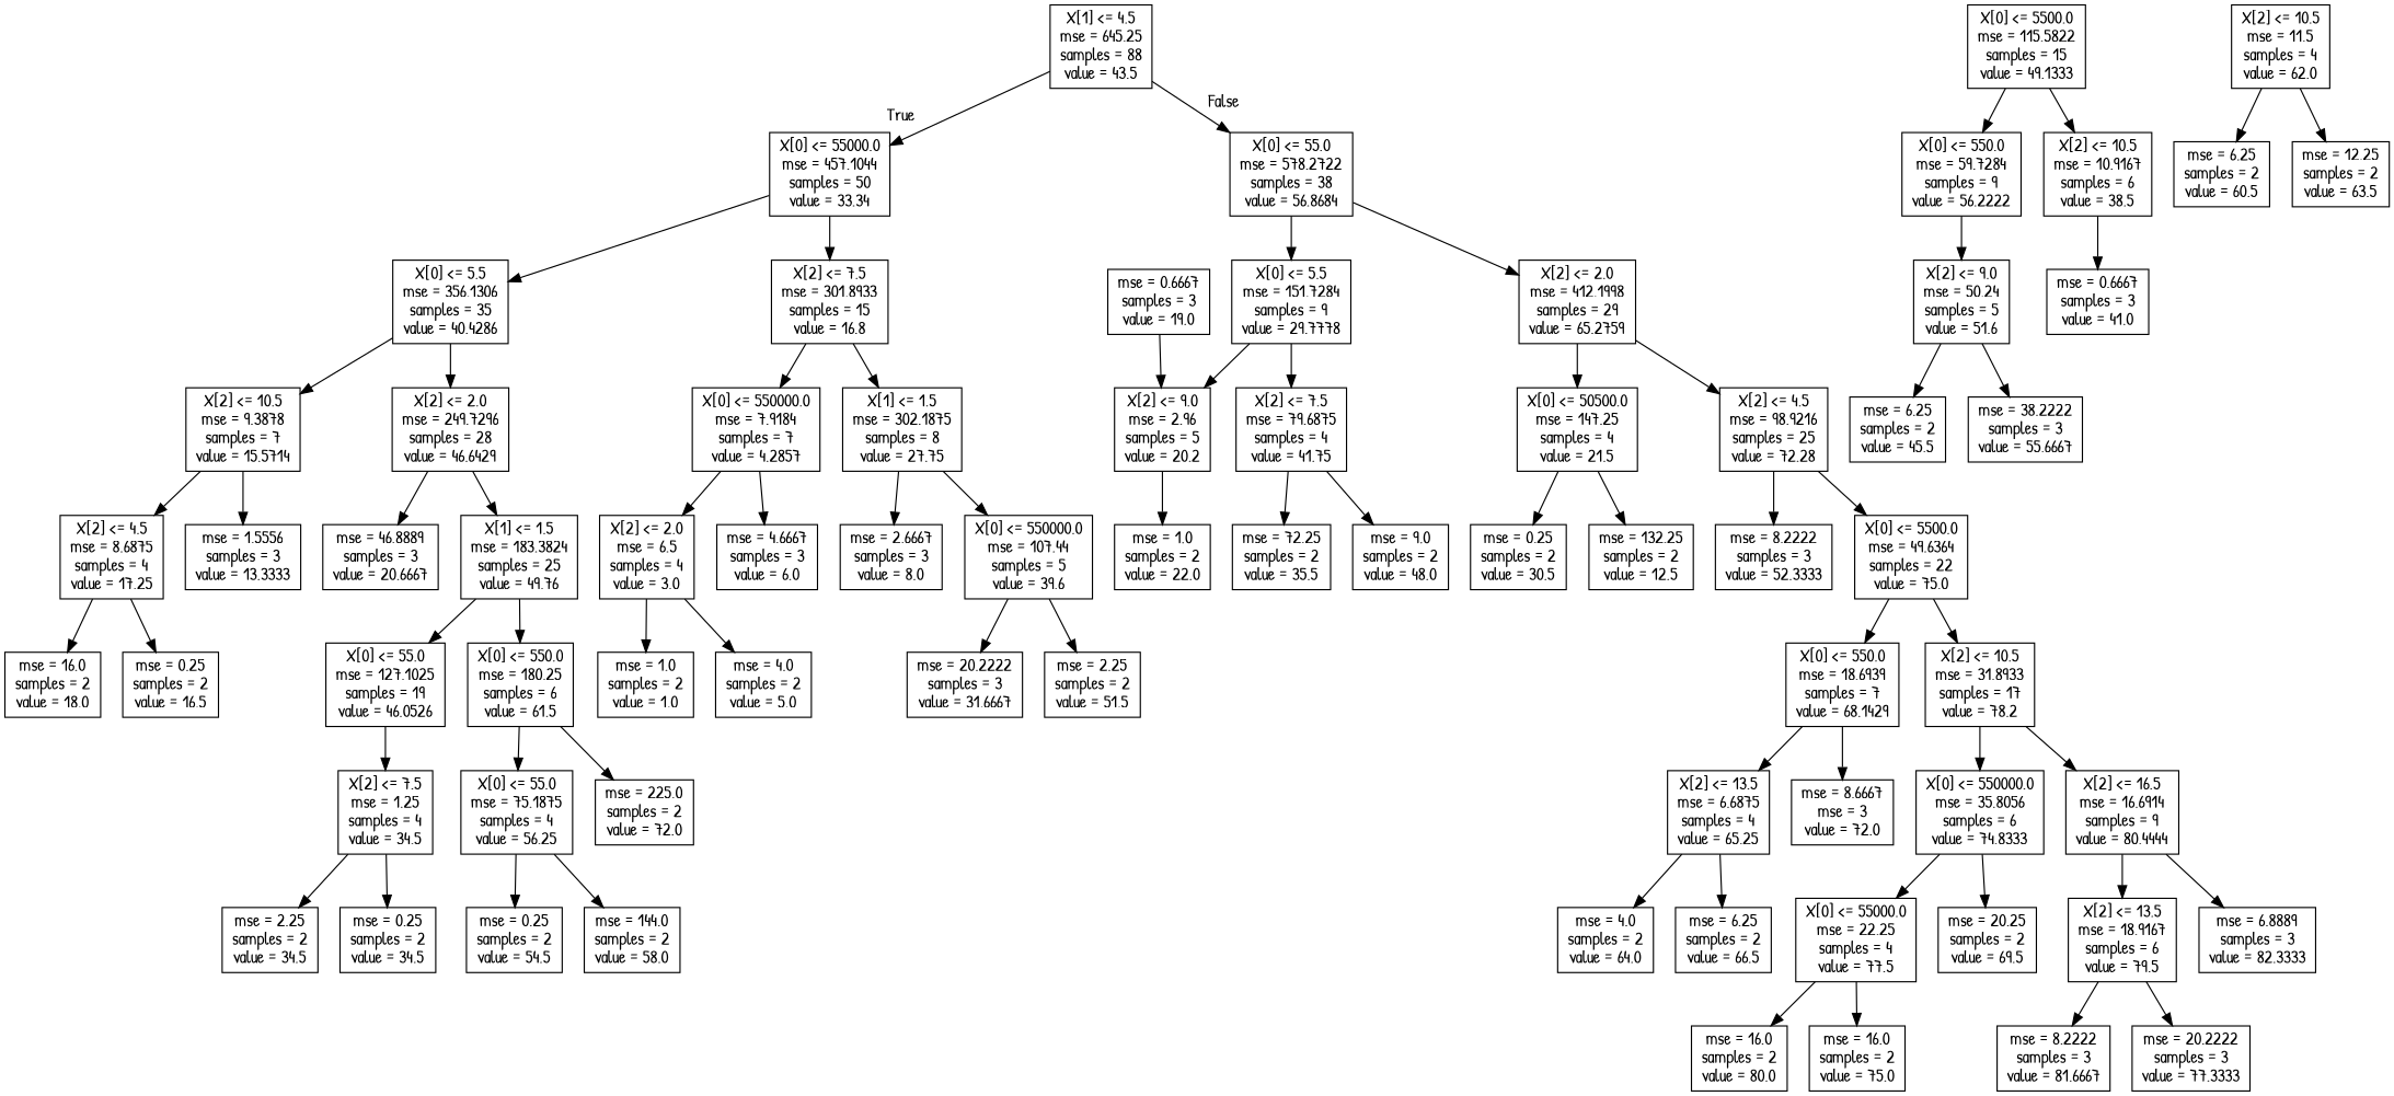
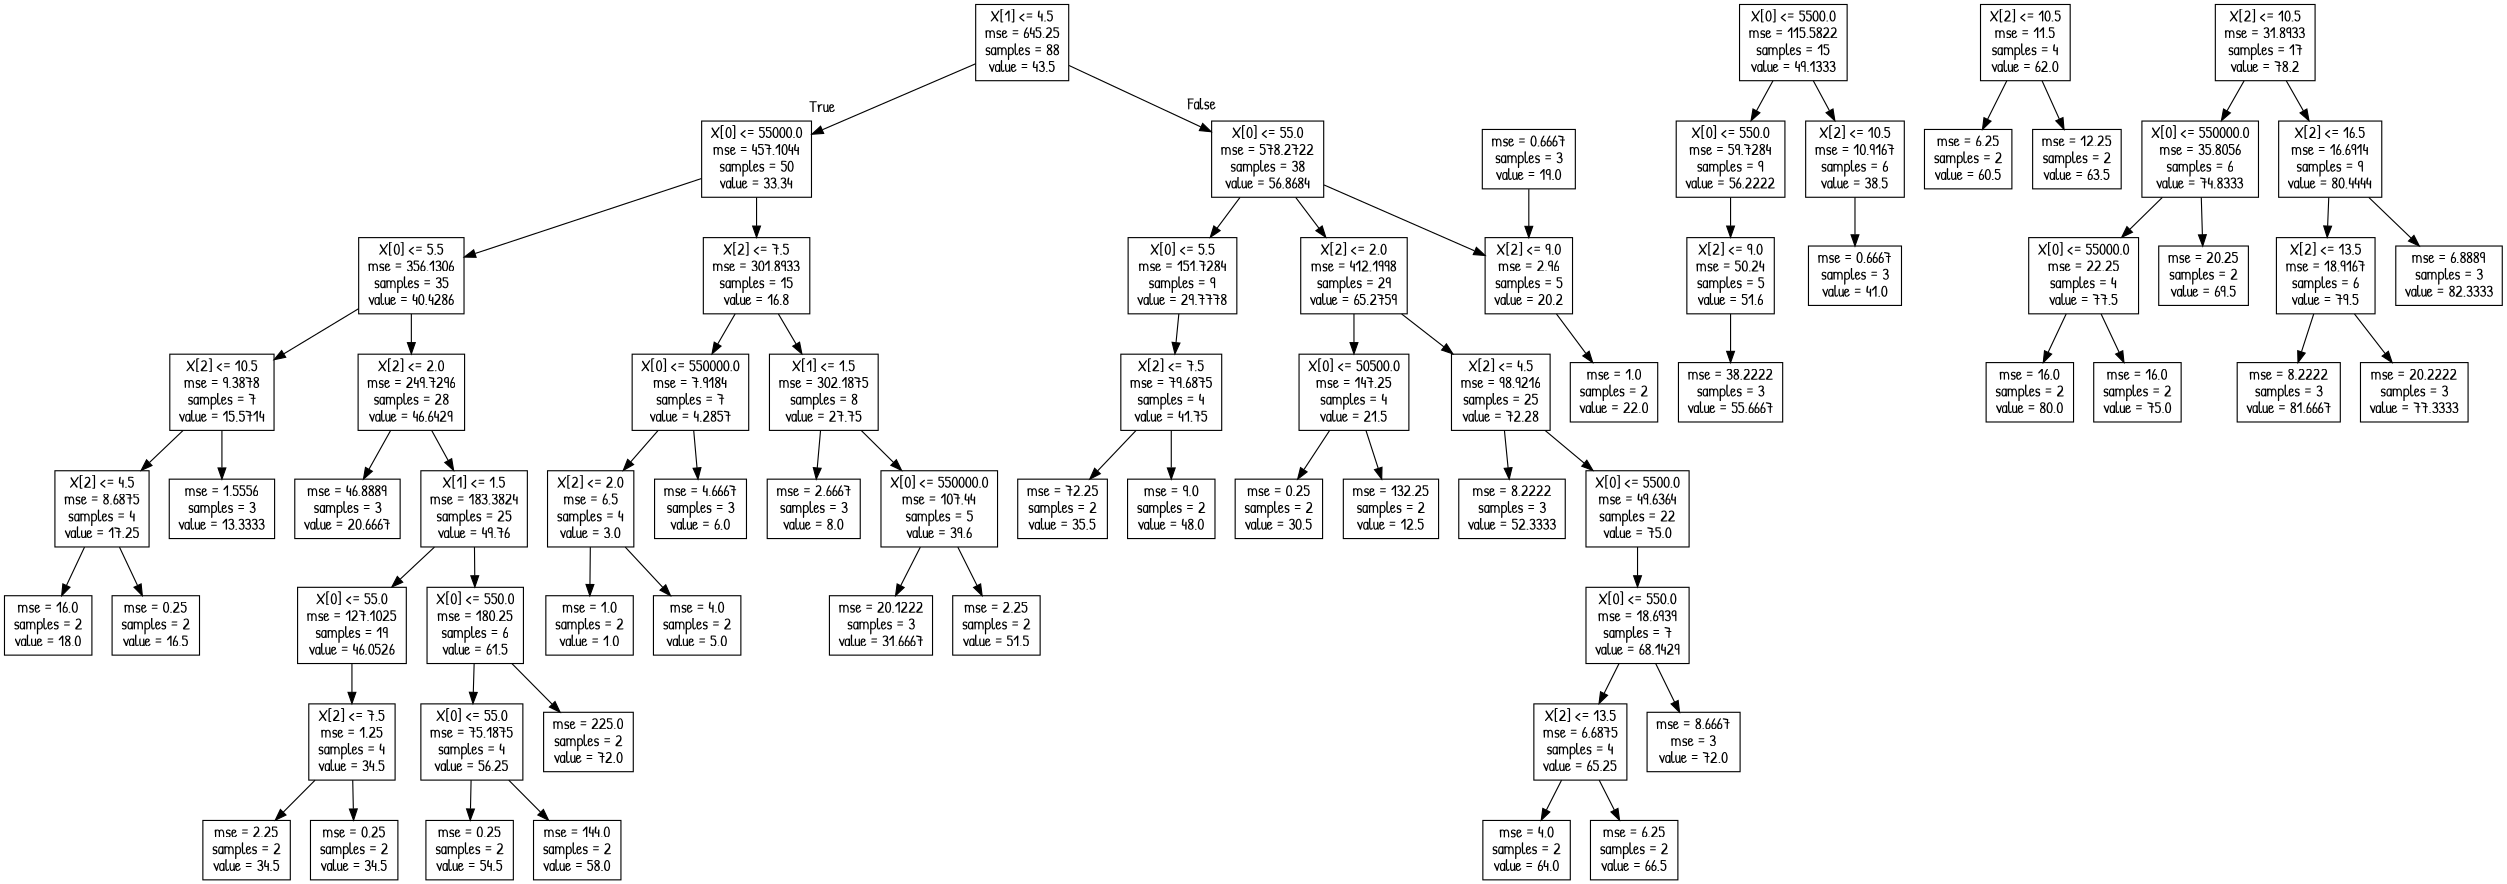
  digraph {
    fontname="Patrick Hand"
    node [fontname="Patrick Hand" shape=box]
    edge [fontname="Patrick Hand"]
    n1 [label="X[1] <= 4.5\nmse = 645.25\nsamples = 88\nvalue = 43.5"]
    n2 [label="X[0] <= 55000.0\nmse = 457.1044\nsamples = 50\nvalue = 33.34"]
    n3 [label="X[0] <= 55.0\nmse = 578.2722\nsamples = 38\nvalue = 56.8684"]
    n4 [label="X[0] <= 5.5\nmse = 356.1306\nsamples = 35\nvalue = 40.4286"]
    n5 [label="X[2] <= 7.5\nmse = 301.8933\nsamples = 15\nvalue = 16.8"]
    n6 [label="X[0] <= 5.5\nmse = 151.7284\nsamples = 9\nvalue = 29.7778"]
    n7 [label="X[2] <= 2.0\nmse = 412.1998\nsamples = 29\nvalue = 65.2759"]
    n8 [label="X[2] <= 10.5\nmse = 9.3878\nsamples = 7\nvalue = 15.5714"]
    n9 [label="X[2] <= 2.0\nmse = 249.7296\nsamples = 28\nvalue = 46.6429"]
    n10 [label="X[0] <= 550000.0\nmse = 7.9184\nsamples = 7\nvalue = 4.2857"]
    n11 [label="X[1] <= 1.5\nmse = 302.1875\nsamples = 8\nvalue = 27.75"]
    n12 [label="X[2] <= 4.5\nmse = 8.6875\nsamples = 4\nvalue = 17.25"]
    n13 [label="mse = 1.5556\nsamples = 3\nvalue = 13.3333"]
    n14 [label="mse = 46.8889\nsamples = 3\nvalue = 20.6667"]
    n15 [label="X[1] <= 1.5\nmse = 183.3824\nsamples = 25\nvalue = 49.76"]
    n16 [label="mse = 16.0\nsamples = 2\nvalue = 18.0"]
    n17 [label="mse = 0.25\nsamples = 2\nvalue = 16.5"]
    n18 [label="X[0] <= 55.0\nmse = 127.1025\nsamples = 19\nvalue = 46.0526"]
    n19 [label="X[0] <= 550.0\nmse = 180.25\nsamples = 6\nvalue = 61.5"]
    n20 [label="X[2] <= 7.5\nmse = 1.25\nsamples = 4\nvalue = 34.5"]
    n21 [label="X[0] <= 55.0\nmse = 75.1875\nsamples = 4\nvalue = 56.25"]
    n22 [label="mse = 225.0\nsamples = 2\nvalue = 72.0"]
    n23 [label="mse = 2.25\nsamples = 2\nvalue = 34.5"]
    n24 [label="mse = 0.25\nsamples = 2\nvalue = 34.5"]
    n25 [label="X[0] <= 5500.0\nmse = 115.5822\nsamples = 15\nvalue = 49.1333"]
    n26 [label="X[0] <= 550.0\nmse = 59.7284\nsamples = 9\nvalue = 56.2222"]
    n27 [label="X[2] <= 10.5\nmse = 10.9167\nsamples = 6\nvalue = 38.5"]
    n28 [label="X[2] <= 9.0\nmse = 50.24\nsamples = 5\nvalue = 51.6"]
    n29 [label="mse = 0.6667\nsamples = 3\nvalue = 41.0"]
-   n30 [label="mse = 6.25\nsamples = 2\nvalue = 45.5"]
    n31 [label="mse = 38.2222\nsamples = 3\nvalue = 55.6667"]
    n32 [label="X[2] <= 10.5\nmse = 11.5\nsamples = 4\nvalue = 62.0"]
    n33 [label="mse = 6.25\nsamples = 2\nvalue = 60.5"]
    n34 [label="mse = 12.25\nsamples = 2\nvalue = 63.5"]
    n35 [label="mse = 0.25\nsamples = 2\nvalue = 54.5"]
    n36 [label="mse = 144.0\nsamples = 2\nvalue = 58.0"]
    n37 [label="X[2] <= 2.0\nmse = 6.5\nsamples = 4\nvalue = 3.0"]
    n38 [label="mse = 4.6667\nsamples = 3\nvalue = 6.0"]
    n39 [label="mse = 2.6667\nsamples = 3\nvalue = 8.0"]
    n40 [label="X[0] <= 550000.0\nmse = 107.44\nsamples = 5\nvalue = 39.6"]
    n41 [label="mse = 1.0\nsamples = 2\nvalue = 1.0"]
    n42 [label="mse = 4.0\nsamples = 2\nvalue = 5.0"]
-   n43 [label="mse = 20.2222\nsamples = 3\nvalue = 31.6667"]
+   n43 [label="mse = 20.1222\nsamples = 3\nvalue = 31.6667"]
    n44 [label="mse = 2.25\nsamples = 2\nvalue = 51.5"]
    n45 [label="X[2] <= 9.0\nmse = 2.96\nsamples = 5\nvalue = 20.2"]
    n46 [label="X[2] <= 7.5\nmse = 79.6875\nsamples = 4\nvalue = 41.75"]
    n47 [label="X[0] <= 50500.0\nmse = 147.25\nsamples = 4\nvalue = 21.5"]
    n48 [label="X[2] <= 4.5\nmse = 98.9216\nsamples = 25\nvalue = 72.28"]
    n49 [label="mse = 1.0\nsamples = 2\nvalue = 22.0"]
    n50 [label="mse = 72.25\nsamples = 2\nvalue = 35.5"]
    n51 [label="mse = 9.0\nsamples = 2\nvalue = 48.0"]
    n52 [label="mse = 0.6667\nsamples = 3\nvalue = 19.0"]
    n53 [label="mse = 0.25\nsamples = 2\nvalue = 30.5"]
    n54 [label="mse = 132.25\nsamples = 2\nvalue = 12.5"]
    n55 [label="mse = 8.2222\nsamples = 3\nvalue = 52.3333"]
    n56 [label="X[0] <= 5500.0\nmse = 49.6364\nsamples = 22\nvalue = 75.0"]
    n57 [label="X[0] <= 550.0\nmse = 18.6939\nsamples = 7\nvalue = 68.1429"]
    n58 [label="X[2] <= 10.5\nmse = 31.8933\nsamples = 17\nvalue = 78.2"]
    n59 [label="X[2] <= 13.5\nmse = 6.6875\nsamples = 4\nvalue = 65.25"]
    n60 [label="mse = 8.6667\nmse = 3\nvalue = 72.0"]
    n61 [label="X[0] <= 550000.0\nmse = 35.8056\nsamples = 6\nvalue = 74.8333"]
    n62 [label="X[2] <= 16.5\nmse = 16.6914\nsamples = 9\nvalue = 80.4444"]
    n63 [label="mse = 4.0\nsamples = 2\nvalue = 64.0"]
    n64 [label="mse = 6.25\nsamples = 2\nvalue = 66.5"]
    n65 [label="X[0] <= 55000.0\nmse = 22.25\nsamples = 4\nvalue = 77.5"]
    n66 [label="mse = 20.25\nsamples = 2\nvalue = 69.5"]
    n67 [label="X[2] <= 13.5\nmse = 18.9167\nsamples = 6\nvalue = 79.5"]
    n68 [label="mse = 6.8889\nsamples = 3\nvalue = 82.3333"]
    n69 [label="mse = 16.0\nsamples = 2\nvalue = 80.0"]
    n70 [label="mse = 16.0\nsamples = 2\nvalue = 75.0"]
    n71 [label="mse = 8.2222\nsamples = 3\nvalue = 81.6667"]
    n72 [label="mse = 20.2222\nsamples = 3\nvalue = 77.3333"]
    n1 -> n2 [headlabel=True labelangle=45 labeldistance=2.5]
    n1 -> n3 [headlabel=False labelangle=-45 labeldistance=2.5]
    n2 -> n4
    n2 -> n5
    n3 -> n6
    n3 -> n7
    n4 -> n8
    n4 -> n9
    n5 -> n10
    n5 -> n11
-   n6 -> n45
+   n3 -> n45
    n6 -> n46
    n7 -> n47
    n7 -> n48
    n8 -> n12
    n8 -> n13
    n9 -> n14
    n9 -> n15
    n10 -> n37
    n10 -> n38
    n11 -> n39
    n11 -> n40
    n12 -> n16
    n12 -> n17
    n15 -> n18
    n15 -> n19
    n18 -> n20
    n19 -> n21
    n19 -> n22
    n20 -> n23
    n20 -> n24
    n21 -> n35
    n21 -> n36
    n25 -> n26
    n25 -> n27
    n26 -> n28
    n27 -> n29
-   n28 -> n30
    n28 -> n31
    n32 -> n33
    n32 -> n34
    n37 -> n41
    n37 -> n42
    n40 -> n43
    n40 -> n44
    n45 -> n49
    n46 -> n50
    n46 -> n51
    n47 -> n53
    n47 -> n54
    n48 -> n55
    n48 -> n56
    n52 -> n45
    n56 -> n57
-   n56 -> n58
    n57 -> n59
    n57 -> n60
    n58 -> n61
    n58 -> n62
    n59 -> n63
    n59 -> n64
    n61 -> n65
    n61 -> n66
    n62 -> n67
    n62 -> n68
    n65 -> n69
    n65 -> n70
    n67 -> n71
    n67 -> n72
  }
